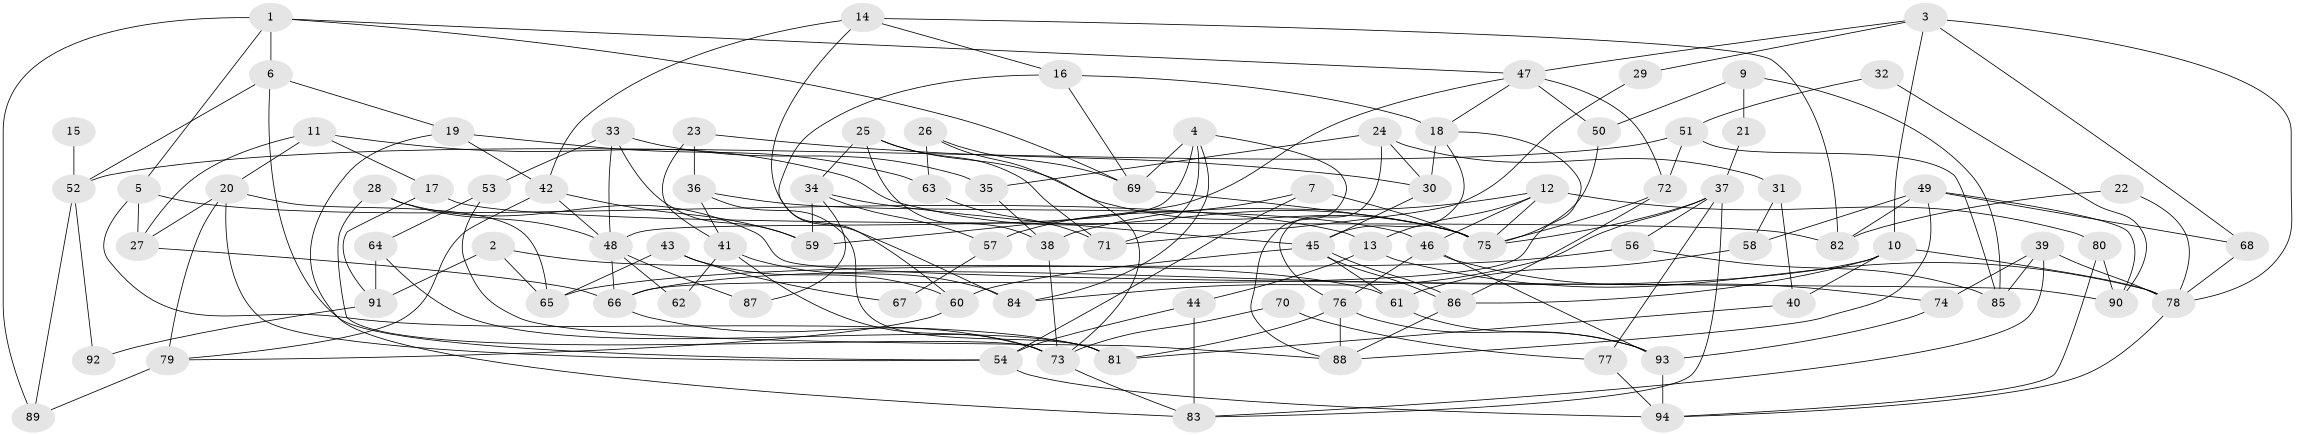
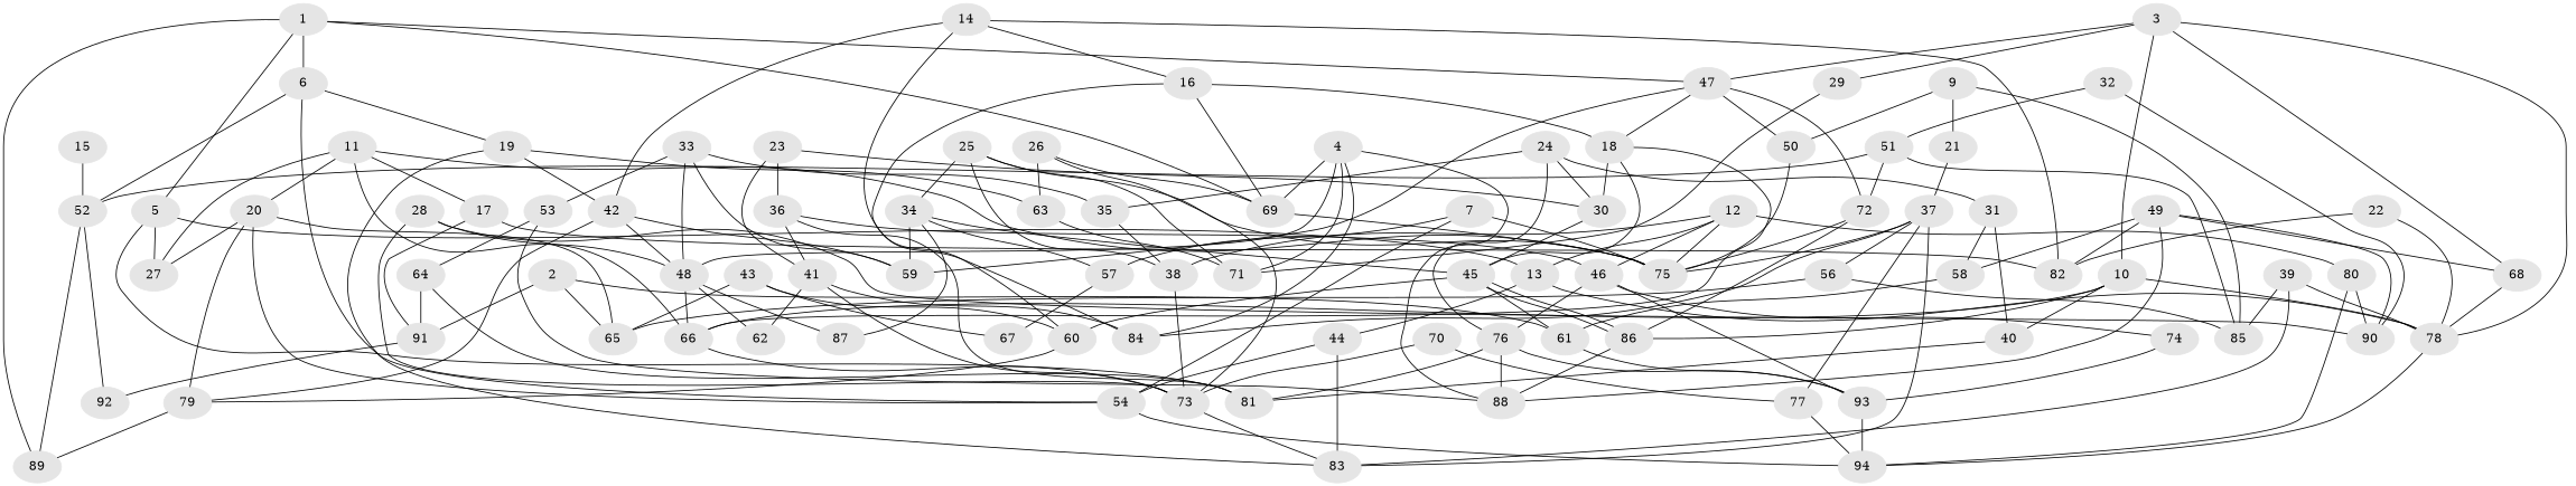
  graph {
    node [color=gray90 style=filled]
    1
    5
    6
    47
    69
    89
    13
    27
    81
    19
    52
    54
    50
    18
    59
    72
    75
    2
    61
    65
    91
    93
    92
    3
    10
    29
    68
    78
    40
    66
    86
    71
    94
    4
    48
    84
    88
    87
    62
    44
    42
    63
    83
    7
    57
    67
    30
    45
    36
    46
    41
    39
    85
    74
    9
    21
    37
    73
    11
    17
    20
    82
    79
    12
    38
    80
    76
    90
    14
    16
    60
    15
    56
    77
    22
    23
    24
    31
    35
    58
    25
    34
    26
    28
    32
    51
    33
    53
    64
    43
    49
    70
    1 -- 5
    1 -- 6
    1 -- 47
    1 -- 69
    1 -- 89
    5 -- 13
    5 -- 27
    5 -- 81
    6 -- 19
    6 -- 52
    6 -- 54
    47 -- 50
    47 -- 18
    47 -- 59
    47 -- 72
    69 -- 75
    13 -- 78
    13 -- 44
-   27 -- 66
+   11 -- 66
    19 -- 42
    19 -- 63
    19 -- 83
    52 -- 89
    52 -- 92
    54 -- 94
    50 -- 75
    18 -- 66
    18 -- 30
    18 -- 45
    72 -- 75
    72 -- 86
    2 -- 61
    2 -- 65
    2 -- 91
    61 -- 93
    91 -- 92
    93 -- 94
    3 -- 47
    3 -- 10
    3 -- 29
    3 -- 68
    3 -- 78
    10 -- 78
    10 -- 40
    10 -- 66
    10 -- 86
    29 -- 71
    68 -- 78
    78 -- 94
    40 -- 81
    66 -- 73
    86 -- 88
    4 -- 69
    4 -- 71
    4 -- 48
    4 -- 84
    4 -- 88
    48 -- 66
    48 -- 87
    48 -- 62
    44 -- 54
    44 -- 83
    42 -- 59
    42 -- 48
    42 -- 79
    63 -- 71
    7 -- 54
    7 -- 75
    7 -- 57
    57 -- 67
    30 -- 45
    45 -- 61
    45 -- 86
    45 -- 86
    45 -- 60
    36 -- 81
    36 -- 46
    36 -- 41
    46 -- 93
    46 -- 74
    46 -- 76
    41 -- 84
    41 -- 62
    41 -- 73
    39 -- 78
    39 -- 83
    39 -- 85
-   39 -- 74
    74 -- 93
    9 -- 50
    9 -- 85
    9 -- 21
    21 -- 37
    37 -- 75
    37 -- 84
    37 -- 83
    37 -- 56
    37 -- 77
    73 -- 83
    11 -- 27
    11 -- 75
    11 -- 17
    11 -- 20
    17 -- 91
    17 -- 82
    20 -- 27
    20 -- 54
    20 -- 65
    20 -- 79
    79 -- 89
    12 -- 13
    12 -- 75
    12 -- 46
    12 -- 38
    12 -- 80
    38 -- 73
    80 -- 94
    80 -- 90
    76 -- 81
    76 -- 93
    76 -- 88
    14 -- 84
    14 -- 42
    14 -- 82
    14 -- 16
    16 -- 69
    16 -- 18
    16 -- 60
    60 -- 79
    15 -- 52
    56 -- 65
    56 -- 85
    77 -- 94
    22 -- 78
    22 -- 82
    23 -- 30
    23 -- 36
    23 -- 41
    24 -- 30
    24 -- 76
    24 -- 31
    24 -- 35
    31 -- 40
    31 -- 58
    35 -- 38
    58 -- 61
    25 -- 75
    25 -- 71
    25 -- 38
    25 -- 34
    34 -- 59
    34 -- 87
    34 -- 57
    34 -- 45
    26 -- 69
    26 -- 63
    26 -- 73
    28 -- 48
    28 -- 73
    28 -- 90
    32 -- 90
    32 -- 51
    51 -- 52
    51 -- 72
    51 -- 85
    33 -- 59
    33 -- 48
    33 -- 35
    33 -- 53
    53 -- 88
    53 -- 64
    64 -- 81
    64 -- 91
    43 -- 65
    43 -- 67
    43 -- 60
    49 -- 68
    49 -- 88
    49 -- 82
    49 -- 90
    49 -- 58
    70 -- 73
    70 -- 77
  }
